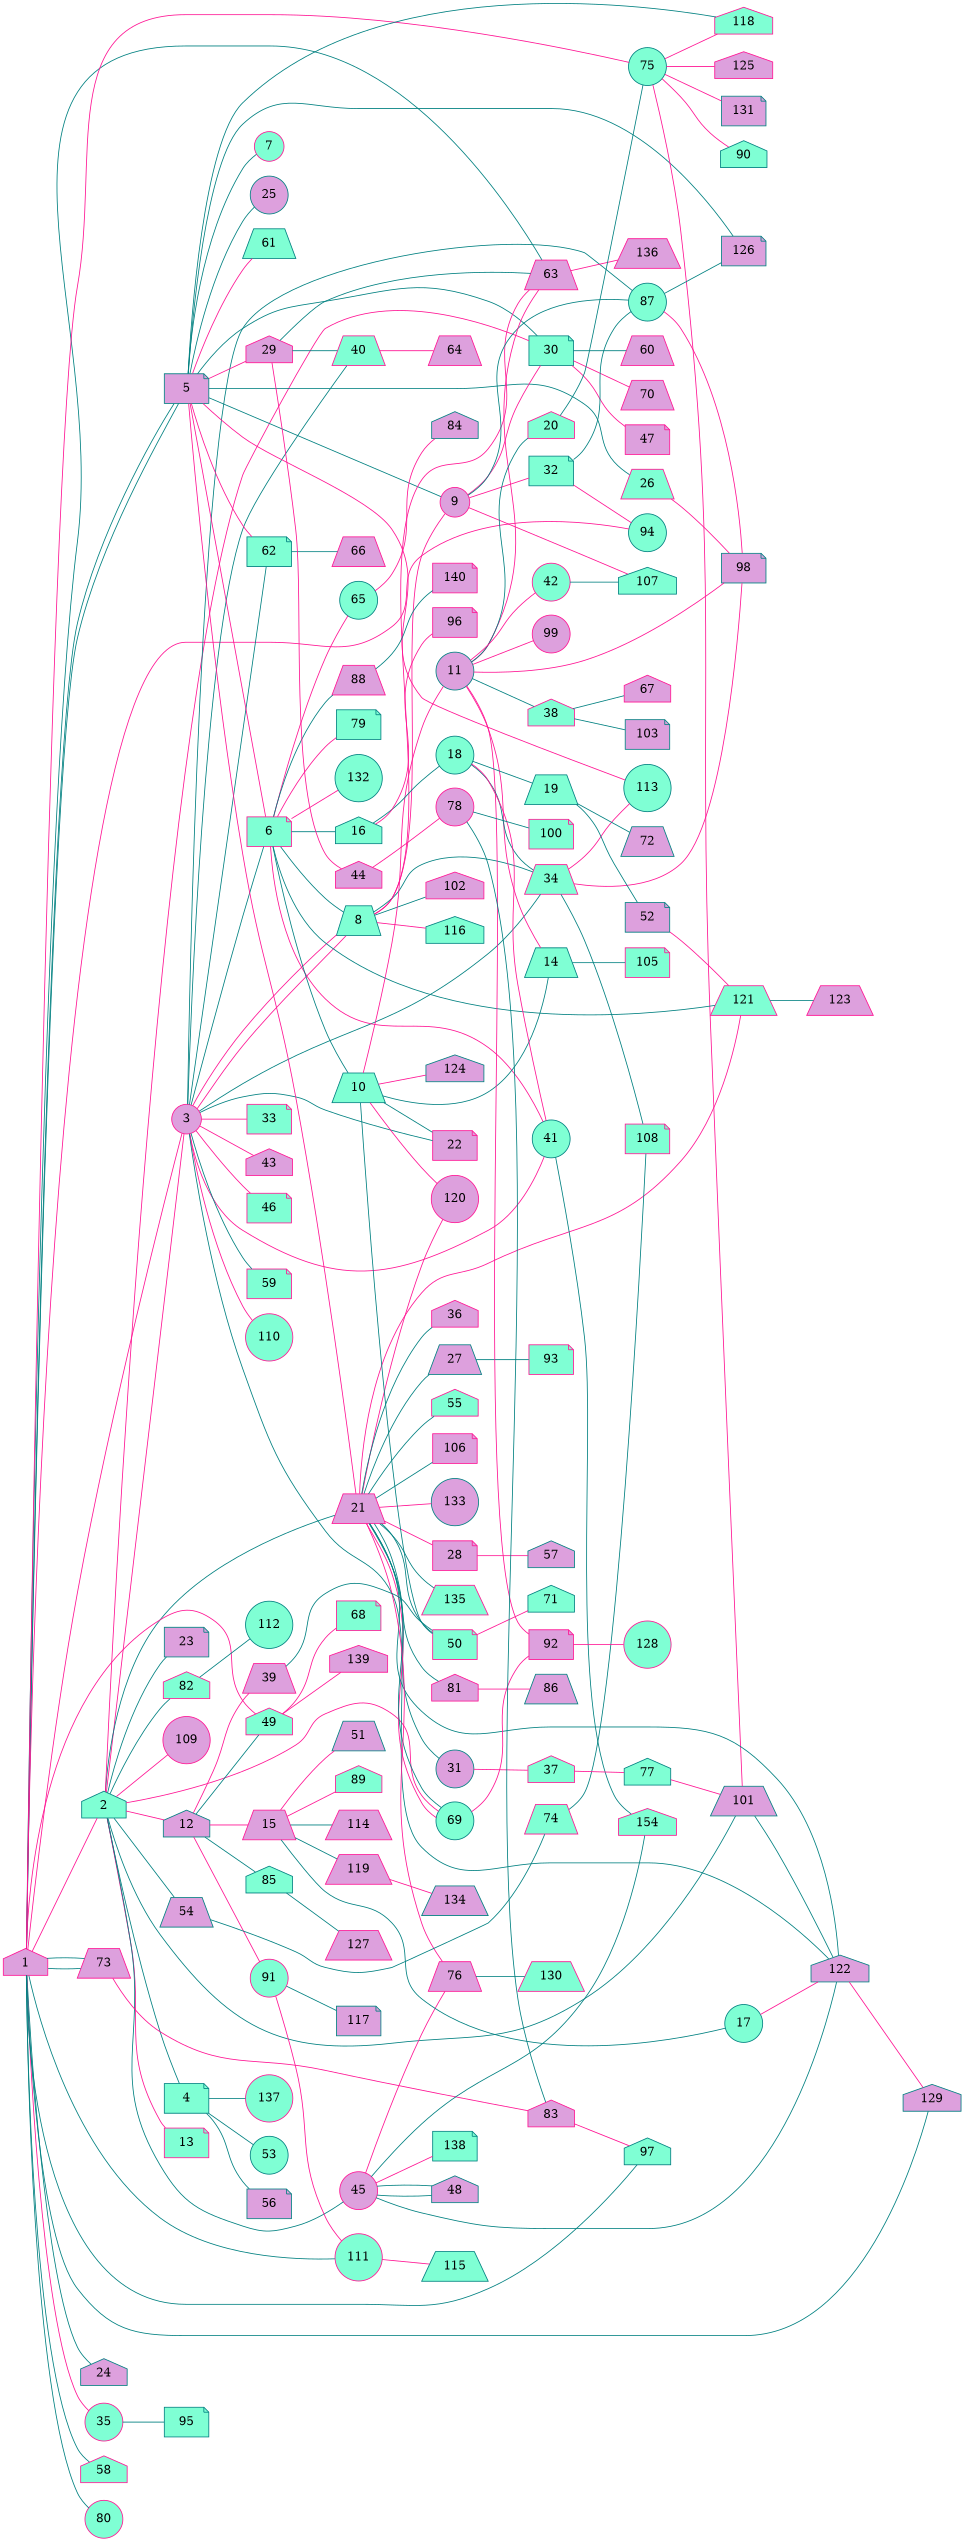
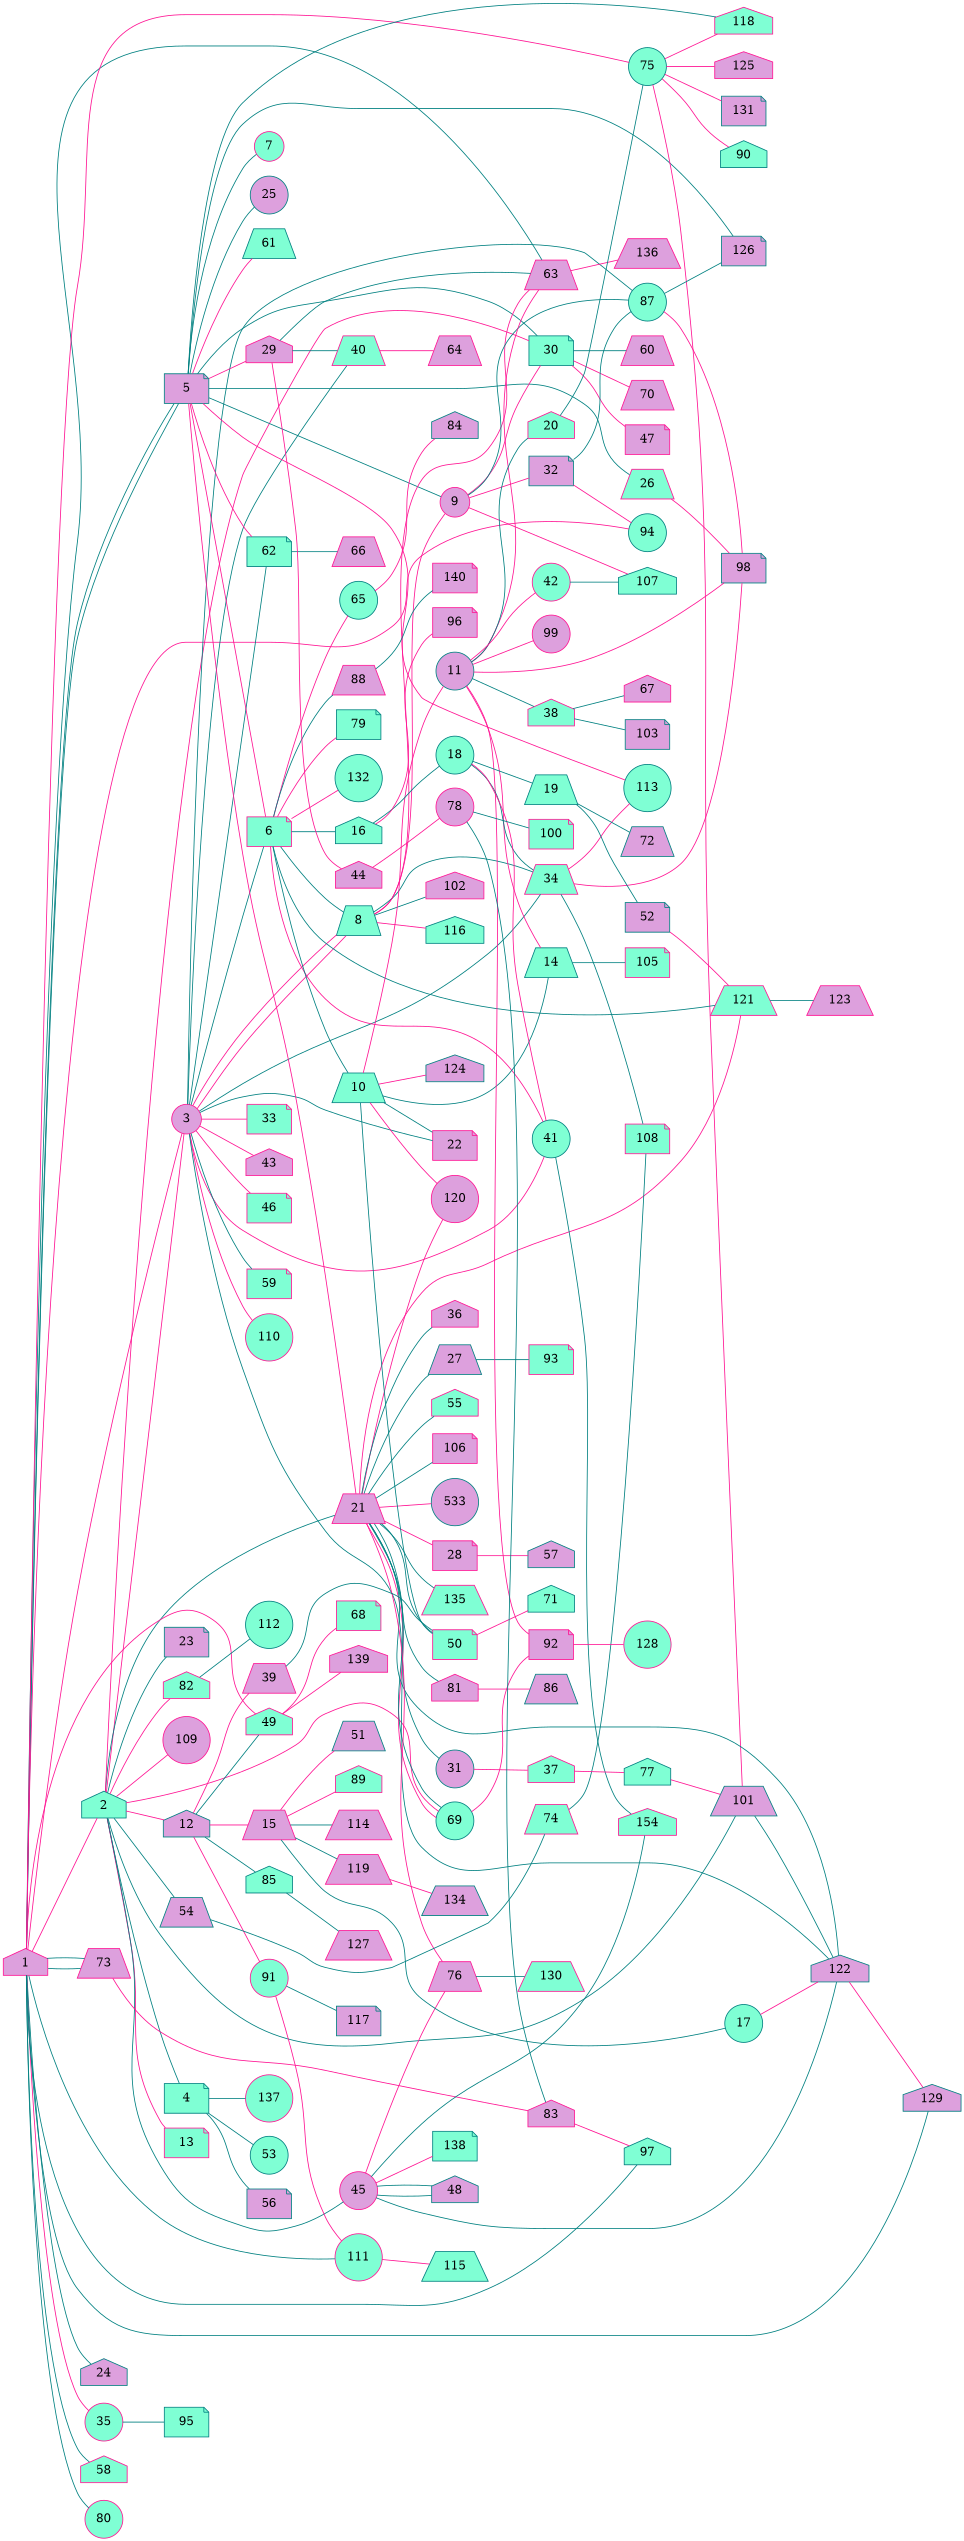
  graph {
    rankdir=LR
    node [color=deeppink fillcolor=aquamarine shape=house style=filled]
    edge [color=teal]
    2 [color=teal]
    1 [fillcolor=plum]
    3 [fillcolor=plum shape=circle]
    5 [color=teal fillcolor=plum shape=note]
    24 [color=teal fillcolor=plum]
    35 [shape=circle]
    49
    58
    63 [fillcolor=plum shape=trapezium]
    73 [fillcolor=plum shape=trapezium]
    75 [color=teal shape=circle]
    80 [shape=circle]
    94 [color=teal shape=circle]
    97 [color=teal]
    111 [shape=circle]
    129 [color=teal fillcolor=plum]
    4 [color=teal shape=note]
    12 [color=teal fillcolor=plum]
    13 [shape=note]
    21 [fillcolor=plum shape=trapezium]
    23 [color=teal fillcolor=plum shape=note]
    30 [color=teal shape=note]
    45 [fillcolor=plum shape=circle]
    54 [color=teal fillcolor=plum shape=trapezium]
    69 [color=teal shape=circle]
    82
    101 [color=teal fillcolor=plum shape=trapezium]
    109 [fillcolor=plum shape=circle]
    6 [shape=note]
    8 [color=teal shape=trapezium]
    22 [fillcolor=plum shape=note]
    33 [shape=note]
    34 [shape=trapezium]
    40 [shape=trapezium]
    41 [color=teal shape=circle]
    43 [fillcolor=plum]
    46 [shape=note]
    59 [shape=note]
    62 [color=teal shape=note]
    87 [color=teal shape=circle]
    110 [shape=circle]
    122 [color=teal fillcolor=plum]
    7 [shape=circle]
    9 [fillcolor=plum shape=circle]
    25 [color=teal fillcolor=plum shape=circle]
    26 [shape=trapezium]
    29 [fillcolor=plum]
    61 [color=teal shape=trapezium]
    113 [color=teal shape=circle]
    118
    126 [color=teal fillcolor=plum shape=note]
    95 [color=teal shape=note]
    68 [shape=note]
    139 [fillcolor=plum]
    136 [fillcolor=plum shape=trapezium]
    83 [fillcolor=plum]
    90 [color=teal]
    125 [fillcolor=plum]
    131 [color=teal fillcolor=plum shape=note]
    115 [color=teal shape=trapezium]
    53 [color=teal shape=circle]
    56 [color=teal fillcolor=plum shape=note]
    137 [shape=circle]
    15 [fillcolor=plum shape=trapezium]
    39 [fillcolor=plum shape=trapezium]
    85 [color=teal]
    91 [shape=circle]
    121 [shape=trapezium]
    50 [shape=note]
    120 [fillcolor=plum shape=circle]
    27 [color=teal fillcolor=plum shape=trapezium]
    28 [fillcolor=plum shape=note]
    31 [color=teal fillcolor=plum shape=circle]
    36 [fillcolor=plum]
    55
    76 [fillcolor=plum shape=trapezium]
    81 [fillcolor=plum]
    106 [fillcolor=plum shape=note]
-   133 [color=teal fillcolor=plum shape=circle]
+   133 [color=teal fillcolor=plum shape=circle label=533]
    135 [shape=trapezium]
    47 [fillcolor=plum shape=note]
    60 [fillcolor=plum shape=trapezium]
    70 [fillcolor=plum shape=trapezium]
    n84 [label=154]
    48 [color=teal fillcolor=plum]
    138 [color=teal shape=note]
    74 [shape=trapezium]
    92 [fillcolor=plum shape=note]
    112 [color=teal shape=circle]
    10 [color=teal shape=trapezium]
    16 [color=teal]
    65 [color=teal shape=circle]
    79 [color=teal shape=note]
    88 [fillcolor=plum shape=trapezium]
    132 [color=teal shape=circle]
    102 [fillcolor=plum]
    116 [color=teal]
    98 [color=teal fillcolor=plum shape=note]
    108 [shape=note]
    64 [fillcolor=plum shape=trapezium]
    66 [fillcolor=plum shape=trapezium]
-   32 [color=teal shape=note]
+   32 [color=teal fillcolor=plum shape=note]
    107 [color=teal]
    44 [fillcolor=plum]
    11 [color=teal fillcolor=plum shape=circle]
    14 [color=teal shape=trapezium]
    124 [color=teal fillcolor=plum]
    18 [color=teal shape=circle]
    96 [fillcolor=plum shape=note]
    84 [color=teal fillcolor=plum]
    140 [fillcolor=plum shape=note]
    123 [fillcolor=plum shape=trapezium]
    20
    38
    42 [shape=circle]
    99 [fillcolor=plum shape=circle]
    105 [shape=note]
    71 [color=teal]
    67 [fillcolor=plum]
    103 [color=teal fillcolor=plum shape=note]
    128 [shape=circle]
    17 [color=teal shape=circle]
    51 [color=teal fillcolor=plum shape=trapezium]
    89
    114 [fillcolor=plum shape=trapezium]
    119 [fillcolor=plum shape=trapezium]
    127 [fillcolor=plum shape=trapezium]
    117 [color=teal fillcolor=plum shape=note]
    134 [color=teal fillcolor=plum shape=trapezium]
    19 [color=teal shape=trapezium]
    52 [color=teal fillcolor=plum shape=note]
    72 [color=teal fillcolor=plum shape=trapezium]
    93 [shape=note]
    57 [color=teal fillcolor=plum]
    37
    130 [shape=trapezium]
    86 [color=teal fillcolor=plum shape=trapezium]
    78 [fillcolor=plum shape=circle]
    77 [color=teal]
    100 [shape=note]
    2 -- 3 [color=deeppink]
    2 -- 4
    2 -- 12 [color=deeppink]
    2 -- 13 [color=deeppink]
    2 -- 21
    2 -- 23
    2 -- 30 [color=deeppink]
    2 -- 45
    2 -- 54
    2 -- 69 [color=deeppink]
-   2 -- 82
+   2 -- 82 [color=deeppink]
    2 -- 101
    2 -- 109 [color=deeppink]
    1 -- 2 [color=deeppink]
    1 -- 3 [color=deeppink]
    1 -- 5
    1 -- 5
    1 -- 24
    1 -- 35 [color=deeppink]
    1 -- 49 [color=deeppink]
    1 -- 58
    1 -- 63
    1 -- 73
    1 -- 73
    1 -- 75 [color=deeppink]
    1 -- 80
    1 -- 94 [color=deeppink]
    1 -- 97
    1 -- 111
    1 -- 129
    3 -- 6
    3 -- 8 [color=deeppink]
    3 -- 8 [color=deeppink]
    3 -- 22
    3 -- 33 [color=deeppink]
    3 -- 34
    3 -- 40
    3 -- 41 [color=deeppink]
    3 -- 43 [color=deeppink]
    3 -- 46 [color=deeppink]
    3 -- 59
    3 -- 62
    3 -- 87
    3 -- 110 [color=deeppink]
    3 -- 122
    5 -- 21 [color=deeppink]
    5 -- 30
    5 -- 6 [color=deeppink]
    5 -- 62 [color=deeppink]
    5 -- 7
    5 -- 9
    5 -- 25
    5 -- 26
    5 -- 29 [color=deeppink]
    5 -- 61 [color=deeppink]
    5 -- 113 [color=deeppink]
    5 -- 118
    5 -- 126
    35 -- 95
    49 -- 68 [color=deeppink]
    49 -- 139 [color=deeppink]
    63 -- 136 [color=deeppink]
    73 -- 83 [color=deeppink]
    75 -- 101 [color=deeppink]
    75 -- 118 [color=deeppink]
    75 -- 90 [color=deeppink]
    75 -- 125 [color=deeppink]
    75 -- 131 [color=deeppink]
    111 -- 115 [color=deeppink]
    4 -- 53
    4 -- 56
    4 -- 137
    12 -- 49
    12 -- 15 [color=deeppink]
    12 -- 39 [color=deeppink]
    12 -- 85
    12 -- 91 [color=deeppink]
    21 -- 69 [color=deeppink]
    21 -- 69
    21 -- 122
    21 -- 121 [color=deeppink]
    21 -- 50
    21 -- 120 [color=deeppink]
    21 -- 27
    21 -- 28 [color=deeppink]
    21 -- 31
    21 -- 36
    21 -- 55
    21 -- 76 [color=deeppink]
    21 -- 81
    21 -- 106
    21 -- 133 [color=deeppink]
    21 -- 135
    30 -- 47 [color=deeppink]
    30 -- 60
    30 -- 70 [color=deeppink]
    45 -- 122
    45 -- 76 [color=deeppink]
    45 -- n84
    45 -- 48
    45 -- 48
    45 -- 138 [color=deeppink]
    54 -- 74
    69 -- 92 [color=deeppink]
    82 -- 112
    101 -- 122
    6 -- 8
    6 -- 41 [color=deeppink]
    6 -- 121
    6 -- 10
    6 -- 16
    6 -- 65 [color=deeppink]
    6 -- 79 [color=deeppink]
    6 -- 88
    6 -- 132 [color=deeppink]
    8 -- 63 [color=deeppink]
    8 -- 34
    8 -- 9 [color=deeppink]
    8 -- 102
    8 -- 116 [color=deeppink]
    34 -- 113 [color=deeppink]
    34 -- 98 [color=deeppink]
    34 -- 108
    40 -- 64 [color=deeppink]
    41 -- n84
    62 -- 66
    87 -- 126
    87 -- 98 [color=deeppink]
    122 -- 129 [color=deeppink]
    9 -- 30 [color=deeppink]
    9 -- 87
    9 -- 32 [color=deeppink]
    9 -- 107 [color=deeppink]
    26 -- 98 [color=deeppink]
    29 -- 63
    29 -- 40
    29 -- 44 [color=deeppink]
    83 -- 97 [color=deeppink]
    15 -- 17
    15 -- 51 [color=deeppink]
    15 -- 89 [color=deeppink]
    15 -- 114
    15 -- 119
    39 -- 50
    85 -- 127
    91 -- 111 [color=deeppink]
    91 -- 117
    121 -- 123
    50 -- 71 [color=deeppink]
    27 -- 93
    28 -- 57 [color=deeppink]
    31 -- 37 [color=deeppink]
    76 -- 130
    81 -- 86 [color=deeppink]
    74 -- 108
    92 -- 128 [color=deeppink]
    10 -- 22
    10 -- 50
    10 -- 120 [color=deeppink]
    10 -- 11 [color=deeppink]
    10 -- 14
    10 -- 124 [color=deeppink]
    16 -- 18
    16 -- 96 [color=deeppink]
    65 -- 84 [color=deeppink]
    88 -- 140
    32 -- 94 [color=deeppink]
    32 -- 87
    44 -- 78 [color=deeppink]
    11 -- 63 [color=deeppink]
    11 -- 92 [color=deeppink]
    11 -- 98 [color=deeppink]
    11 -- 14 [color=deeppink]
    11 -- 20
    11 -- 38
    11 -- 42 [color=deeppink]
    11 -- 99 [color=deeppink]
    14 -- 105
    18 -- 34
    18 -- 41 [color=deeppink]
    18 -- 19
    20 -- 75
    38 -- 67
    38 -- 103
    42 -- 107
    17 -- 122 [color=deeppink]
    119 -- 134 [color=deeppink]
    19 -- 52
    19 -- 72
    52 -- 121 [color=deeppink]
    37 -- 77 [color=deeppink]
    78 -- 83
    78 -- 100
    77 -- 101 [color=deeppink]
  }
